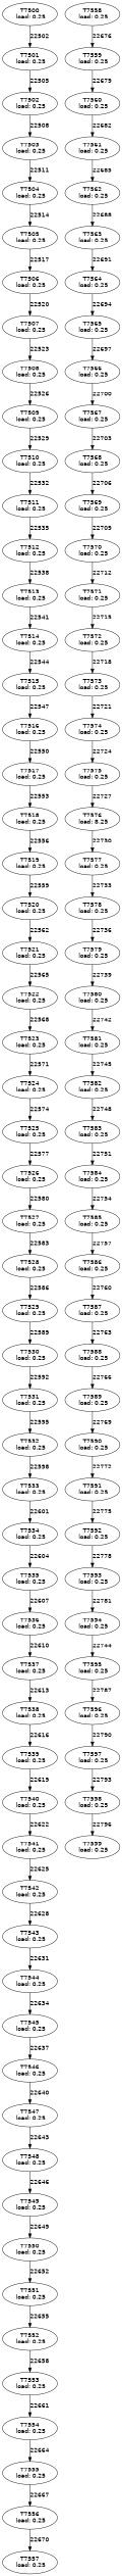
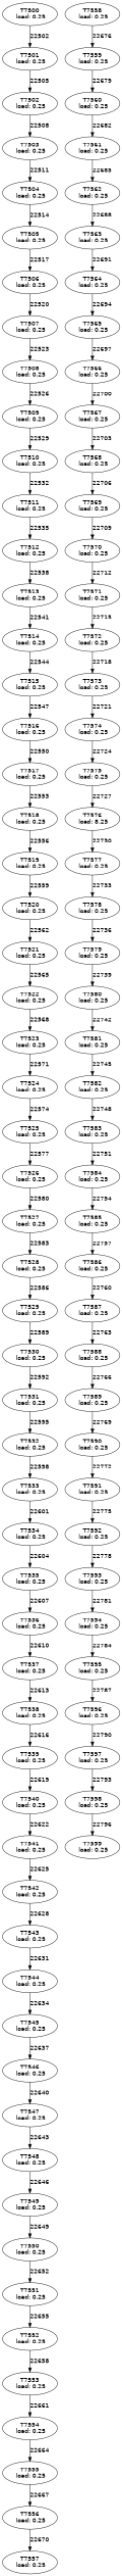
  digraph {
    fontname="DejaVu Sans"
    node [fontname="DejaVu Sans"]
    edge [fontname="DejaVu Sans"]
    n1 [label="T7500\n load: 0.25"]
    n2 [label="T7501\n load: 0.25"]
    n3 [label="T7502\n load: 0.25"]
    n4 [label="T7503\n load: 0.25"]
    n5 [label="T7504\n load: 0.25"]
    n6 [label="T7505\n load: 0.25"]
    n7 [label="T7506\n load: 0.25"]
    n8 [label="T7507\n load: 0.25"]
    n9 [label="T7508\n load: 0.25"]
    n10 [label="T7509\n load: 0.25"]
    n11 [label="T7510\n load: 0.25"]
    n12 [label="T7511\n load: 0.25"]
    n13 [label="T7512\n load: 0.25"]
    n14 [label="T7513\n load: 0.25"]
    n15 [label="T7514\n load: 0.25"]
    n16 [label="T7515\n load: 0.25"]
    n17 [label="T7516\n load: 0.25"]
    n18 [label="T7517\n load: 0.25"]
    n19 [label="T7518\n load: 0.25"]
    n20 [label="T7519\n load: 0.25"]
    n21 [label="T7520\n load: 0.25"]
    n22 [label="T7521\n load: 0.25"]
    n23 [label="T7522\n load: 0.25"]
    n24 [label="T7523\n load: 0.25"]
    n25 [label="T7524\n load: 0.25"]
    n26 [label="T7525\n load: 0.25"]
    n27 [label="T7526\n load: 0.25"]
    n28 [label="T7527\n load: 0.25"]
    n29 [label="T7528\n load: 0.25"]
    n30 [label="T7529\n load: 0.25"]
    n31 [label="T7530\n load: 0.25"]
    n32 [label="T7531\n load: 0.25"]
    n33 [label="T7532\n load: 0.25"]
    n34 [label="T7533\n load: 0.25"]
    n35 [label="T7534\n load: 0.25"]
    n36 [label="T7535\n load: 0.25"]
    n37 [label="T7536\n load: 0.25"]
    n38 [label="T7537\n load: 0.25"]
    n39 [label="T7538\n load: 0.25"]
    n40 [label="T7539\n load: 0.25"]
    n41 [label="T7540\n load: 0.25"]
    n42 [label="T7541\n load: 0.25"]
    n43 [label="T7542\n load: 0.25"]
    n44 [label="T7543\n load: 0.25"]
    n45 [label="T7544\n load: 0.25"]
    n46 [label="T7545\n load: 0.25"]
    n47 [label="T7546\n load: 0.25"]
    n48 [label="T7547\n load: 0.25"]
    n49 [label="T7548\n load: 0.25"]
    n50 [label="T7549\n load: 0.25"]
    n51 [label="T7550\n load: 0.25"]
    n52 [label="T7551\n load: 0.25"]
    n53 [label="T7552\n load: 0.25"]
    n54 [label="T7553\n load: 0.25"]
    n55 [label="T7554\n load: 0.25"]
    n56 [label="T7555\n load: 0.25"]
    n57 [label="T7556\n load: 0.25"]
    n58 [label="T7557\n load: 0.25"]
    n59 [label="T7558\n load: 0.25"]
    n60 [label="T7559\n load: 0.25"]
    n61 [label="T7560\n load: 0.25"]
    n62 [label="T7561\n load: 0.25"]
    n63 [label="T7562\n load: 0.25"]
    n64 [label="T7563\n load: 0.25"]
    n65 [label="T7564\n load: 0.25"]
    n66 [label="T7565\n load: 0.25"]
    n67 [label="T7566\n load: 0.25"]
    n68 [label="T7567\n load: 0.25"]
    n69 [label="T7568\n load: 0.25"]
    n70 [label="T7569\n load: 0.25"]
    n71 [label="T7570\n load: 0.25"]
    n72 [label="T7571\n load: 0.25"]
    n73 [label="T7572\n load: 0.25"]
    n74 [label="T7573\n load: 0.25"]
    n75 [label="T7574\n load: 0.25"]
    n76 [label="T7575\n load: 0.25"]
    n77 [label="T7576\n load: 8.25"]
    n78 [label="T7577\n load: 0.25"]
    n79 [label="T7578\n load: 0.25"]
    n80 [label="T7579\n load: 0.25"]
    n81 [label="T7580\n load: 0.25"]
    n82 [label="T7581\n load: 0.25"]
    n83 [label="T7582\n load: 0.25"]
    n84 [label="T7583\n load: 0.25"]
    n85 [label="T7584\n load: 0.25"]
    n86 [label="T7585\n load: 0.25"]
    n87 [label="T7586\n load: 0.25"]
    n88 [label="T7587\n load: 0.25"]
    n89 [label="T7588\n load: 0.25"]
    n90 [label="T7589\n load: 0.25"]
    n91 [label="T7590\n load: 0.25"]
    n92 [label="T7591\n load: 0.25"]
    n93 [label="T7592\n load: 0.25"]
    n94 [label="T7593\n load: 0.25"]
    n95 [label="T7594\n load: 0.25"]
    n96 [label="T7595\n load: 0.25"]
    n97 [label="T7596\n load: 0.25"]
    n98 [label="T7597\n load: 0.25"]
    n99 [label="T7598\n load: 0.25"]
    n100 [label="T7599\n load: 0.25"]
    n1 -> n2 [label=22502]
    n2 -> n3 [label=22505]
    n3 -> n4 [label=22508]
    n4 -> n5 [label=22511]
    n5 -> n6 [label=22514]
    n6 -> n7 [label=22517]
    n7 -> n8 [label=22520]
    n8 -> n9 [label=22523]
    n9 -> n10 [label=22526]
    n10 -> n11 [label=22529]
    n11 -> n12 [label=22532]
    n12 -> n13 [label=22535]
    n13 -> n14 [label=22538]
    n14 -> n15 [label=22541]
    n15 -> n16 [label=22544]
    n16 -> n17 [label=22547]
    n17 -> n18 [label=22550]
    n18 -> n19 [label=22553]
    n19 -> n20 [label=22556]
    n20 -> n21 [label=22559]
    n21 -> n22 [label=22562]
    n22 -> n23 [label=22565]
    n23 -> n24 [label=22568]
    n24 -> n25 [label=22571]
    n25 -> n26 [label=22574]
    n26 -> n27 [label=22577]
    n27 -> n28 [label=22580]
    n28 -> n29 [label=22583]
    n29 -> n30 [label=22586]
    n30 -> n31 [label=22589]
    n31 -> n32 [label=22592]
    n32 -> n33 [label=22595]
    n33 -> n34 [label=22598]
    n34 -> n35 [label=22601]
    n35 -> n36 [label=22604]
    n36 -> n37 [label=22607]
    n37 -> n38 [label=22610]
    n38 -> n39 [label=22613]
    n39 -> n40 [label=22616]
    n40 -> n41 [label=22619]
    n41 -> n42 [label=22622]
    n42 -> n43 [label=22625]
    n43 -> n44 [label=22628]
    n44 -> n45 [label=22631]
    n45 -> n46 [label=22634]
    n46 -> n47 [label=22637]
    n47 -> n48 [label=22640]
    n48 -> n49 [label=22643]
    n49 -> n50 [label=22646]
    n50 -> n51 [label=22649]
    n51 -> n52 [label=22652]
    n52 -> n53 [label=22655]
    n53 -> n54 [label=22658]
    n54 -> n55 [label=22661]
    n55 -> n56 [label=22664]
    n56 -> n57 [label=22667]
    n57 -> n58 [label=22670]
    n59 -> n60 [label=22676]
    n60 -> n61 [label=22679]
    n61 -> n62 [label=22682]
    n62 -> n63 [label=22685]
    n63 -> n64 [label=22688]
    n64 -> n65 [label=22691]
    n65 -> n66 [label=22694]
    n66 -> n67 [label=22697]
    n67 -> n68 [label=22700]
    n68 -> n69 [label=22703]
    n69 -> n70 [label=22706]
    n70 -> n71 [label=22709]
    n71 -> n72 [label=22712]
    n72 -> n73 [label=22715]
    n73 -> n74 [label=22718]
    n74 -> n75 [label=22721]
    n75 -> n76 [label=22724]
    n76 -> n77 [label=22727]
    n77 -> n78 [label=22730]
    n78 -> n79 [label=22733]
    n79 -> n80 [label=22736]
    n80 -> n81 [label=22739]
    n81 -> n82 [label=22742]
    n82 -> n83 [label=22745]
    n83 -> n84 [label=22748]
    n84 -> n85 [label=22751]
    n85 -> n86 [label=22754]
    n86 -> n87 [label=22757]
    n87 -> n88 [label=22760]
    n88 -> n89 [label=22763]
    n89 -> n90 [label=22766]
    n90 -> n91 [label=22769]
    n91 -> n92 [label=22772]
    n92 -> n93 [label=22775]
    n93 -> n94 [label=22778]
    n94 -> n95 [label=22781]
-   n95 -> n96 [label=22744]
+   n95 -> n96 [label=22784]
    n96 -> n97 [label=22787]
    n97 -> n98 [label=22790]
    n98 -> n99 [label=22793]
    n99 -> n100 [label=22796]
  }
